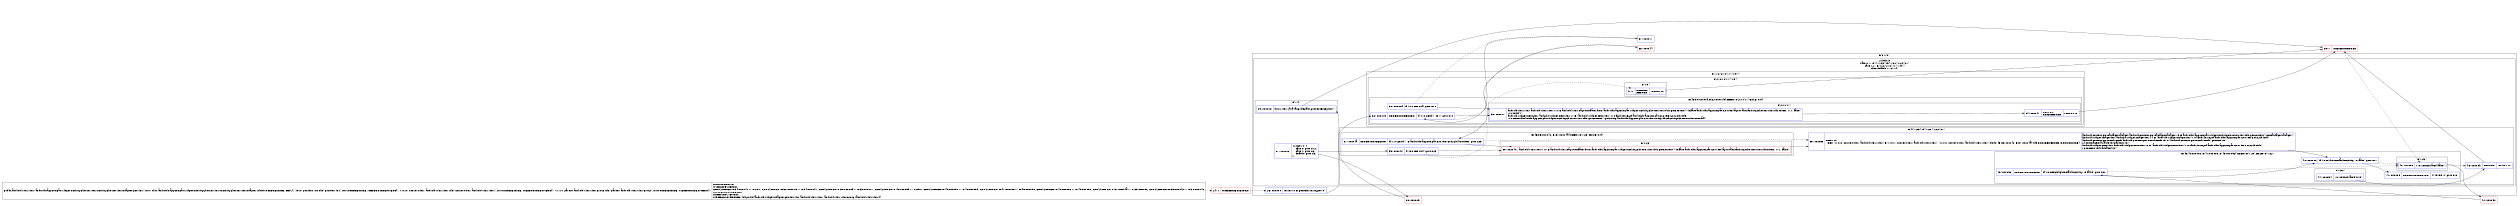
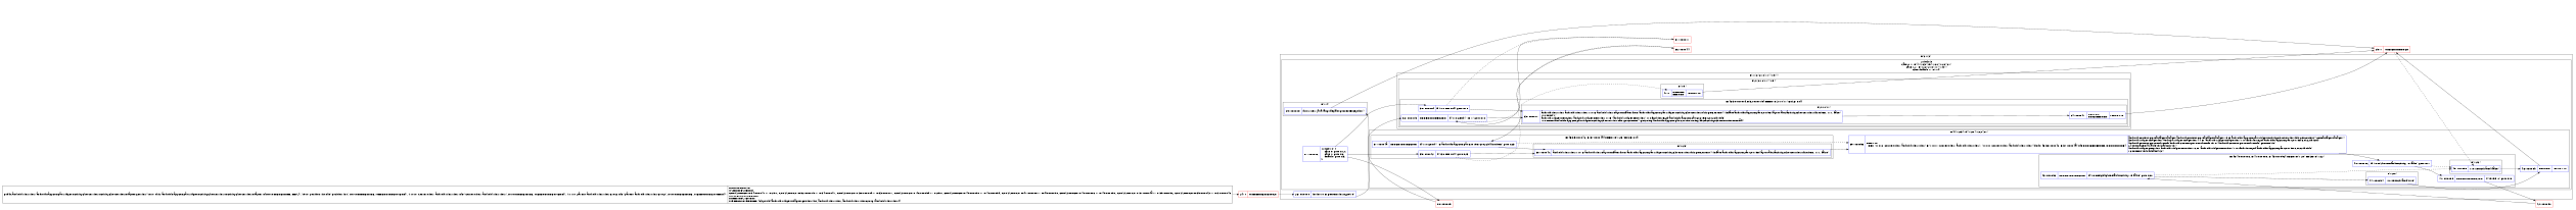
  digraph {
    rankdir=LR
    node [color=blue shape=record]
-   n1 [color=red label="{38\:\ 0x004c|android.view.View r10 = android.view.LayoutInflater.from(androidx.appcompat.widget.ActivityChooserView.this.getContext()).inflate(androidx.appcompat.C0019R.layout.abc_activity_chooser_view_list_item, r11, false)\l}"]
+   n1 [label="{38\:\ 0x004c|android.view.View r10 = android.view.LayoutInflater.from(androidx.appcompat.widget.ActivityChooserView.this.getContext()).inflate(androidx.appcompat.C0019R.layout.abc_activity_chooser_view_list_item, r11, false)\l}"]
    n2 [label="{35\:\ 0x0042|if (r30 == null) goto L23\l}"]
    n3 [label="{37\:\ 0x004a|ADDED_TO_REGION\l|if (r10.getId() != androidx.appcompat.C0019R.C0022id.list_item) goto L23\l}"]
    n4 [label="{44\:\ 0x0094|r10.setActivated(true)\l}"]
    n5 [label="{45\:\ 0x0098|r10.setActivated(false)\l}"]
    n6 [label="{40\:\ 0x008c|if (r8.mShowDefaultActivity != false) goto L17\l}"]
    n7 [label="{41\:\ 0x008e|ADDED_TO_REGION\l|if (r9 == 0) goto L18\l}"]
    n8 [label="{43\:\ 0x0092|ADDED_TO_REGION\l|if (r8.mHighlightDefaultActivity != false) goto L20\l}"]
    n9 [label="{39\:\ 0x005c|PHI: r10 \l  PHI: (r10v2 'convertView' android.view.View) = (r10v1 'convertView' android.view.View), (r10v0 'convertView' android.view.View) binds: [B:38:0x004c, B:37:0x004a] A[DONT_GENERATE, DONT_INLINE]\l|android.content.pm.PackageManager android.content.pm.PackageManager r3 = androidx.appcompat.widget.ActivityChooserView.this.getContext().getPackageManager()\landroid.widget.ImageView android.widget.ImageView r4 = (android.widget.ImageView) r10.findViewById(androidx.appcompat.C0019R.C0022id.icon)\landroid.content.pm.ResolveInfo android.content.pm.ResolveInfo r5 = (android.content.pm.ResolveInfo) getItem(r9)\lr4.setImageDrawable(r5.loadIcon(r3))\landroid.widget.TextView android.widget.TextView r6 = (android.widget.TextView) r10.findViewById(androidx.appcompat.C0019R.C0022id.title)\lr6.setText(r5.loadLabel(r3))\l}"]
    n10 [label="{46\:\ 0x009b|RETURN\l|return r10\l}"]
    n11 [label="{33\:\ 0x0017|android.view.View android.view.View r10 = android.view.LayoutInflater.from(androidx.appcompat.widget.ActivityChooserView.this.getContext()).inflate(androidx.appcompat.C0019R.layout.abc_activity_chooser_view_list_item, r11, false)\lr10.setId(1)\landroid.widget.TextView android.widget.TextView r1 = (android.widget.TextView) r10.findViewById(androidx.appcompat.C0019R.C0022id.title)\lr1.setText(androidx.appcompat.widget.ActivityChooserView.this.getContext().getString(androidx.appcompat.C0019R.string.abc_activity_chooser_view_see_all))\l}"]
    n12 [label="{34\:\ 0x0041|RETURN\lORIG_RETURN\l|return r10\l}"]
    n13 [label="{30\:\ 0x000f|if (r10 == null) goto L10\l}"]
    n14 [label="{32\:\ 0x0015|ADDED_TO_REGION\l|if (r10.getId() != 1) goto L10\l}"]
    n15 [label="{47\:\ ?|NEEDED\lRETURN\l|return r10\l}"]
    n16 [label="{29\:\ 0x000e|throw new java.lang.IllegalArgumentException()\l}"]
    n17 [label="{27\:\ 0x0006|switch(r0) \{\l    case 0: goto L12;\l    case 1: goto L6;\l    default: goto L3;\l\}\l}"]
    n18 [label="{26\:\ 0x0000|int int r0 = getItemViewType(r9)\l}"]
    n19 [color=red label="{36\:\ 0x0044}"]
    n20 [color=red label="{42\:\ 0x0090}"]
    n21 [color=red label="{25\:\ ?|MTH_EXIT_BLOCK\l}"]
-   n22 [label="{31\:\ 0x0011}"]
+   n22 [color=red label="{31\:\ 0x0011}"]
    n23 [color=red label="{28\:\ 0x0009}"]
    n24 [color=red label="{24\:\ ?|MTH_ENTER_BLOCK\l}"]
    n25 [label="{public android.view.View androidx.appcompat.widget.ActivityChooserView.ActivityChooserViewAdapter.getView((r8v0 'this' androidx.appcompat.widget.ActivityChooserView$ActivityChooserViewAdapter A[IMMUTABLE_TYPE, THIS]), (r9v0 'position' int A[D('position' int), IMMUTABLE_TYPE, METHOD_ARGUMENT]), (r10v0 'convertView' android.view.View A[D('convertView' android.view.View), IMMUTABLE_TYPE, METHOD_ARGUMENT]), (r11v0 'parent' android.view.ViewGroup A[D('parent' android.view.ViewGroup), IMMUTABLE_TYPE, METHOD_ARGUMENT]))  | DONT_RENAME\lUSE_LINES_HINTS\lCROSS_EDGE: B:34:0x0041 \-\> B:25:?, CROSS_EDGE: B:32:0x0015 \-\> B:34:0x0041, CROSS_EDGE: B:30:0x000f \-\> B:33:0x0017, CROSS_EDGE: B:46:0x009b \-\> B:25:?, CROSS_EDGE: B:45:0x0098 \-\> B:46:0x009b, CROSS_EDGE: B:41:0x008e \-\> B:45:0x0098, CROSS_EDGE: B:40:0x008c \-\> B:45:0x0098, CROSS_EDGE: B:37:0x004a \-\> B:39:0x005c, CROSS_EDGE: B:35:0x0042 \-\> B:38:0x004c\lINLINE_NOT_NEEDED\lTYPE_VARS: EMPTY\lMETHOD_OVERRIDE: [ClspMth\{android.widget.Adapter.getView(int, android.view.View, android.view.ViewGroup):android.view.View\}]\l}" color=""]
    subgraph cluster_1 {
      label="R(2:1|2)"
      n18
      subgraph cluster_2 {
        label="Switch: 3\n case 0 -> R(4:(1:23)|15|(1:20)(1:22)|21)\n case 1 -> R(1:(2:(2:10|11)|(1:9)))\n case default -> R(1:4)"
        n17
        subgraph cluster_3 {
          label="R(4:(1:23)|15|(1:20)(1:22)|21)"
          n9
          n10
          subgraph cluster_4 {
            label="IF [B:35:0x0042, B:37:0x004a] THEN: R(1:23) ELSE: null"
            n2
            n3
            subgraph cluster_5 {
              label="R(1:23)"
              n1
            }
          }
          subgraph cluster_6 {
            label="IF [B:40:0x008c, B:41:0x008e, B:43:0x0092] THEN: R(1:20) ELSE: R(1:22)"
            n6
            n7
            n8
            subgraph cluster_7 {
              label="R(1:20)"
              n4
            }
            subgraph cluster_8 {
              label="R(1:22)"
              n5
            }
          }
        }
        subgraph cluster_9 {
          label="R(1:(2:(2:10|11)|(1:9)))"
          subgraph cluster_10 {
            label="R(2:(2:10|11)|(1:9))"
            subgraph cluster_11 {
              label="IF [B:30:0x000f, B:32:0x0015] THEN: R(2:10|11) ELSE: null"
              n13
              n14
              subgraph cluster_12 {
                label="R(2:10|11)"
                n11
                n12
              }
            }
            subgraph cluster_13 {
              label="R(1:9)"
              n15
            }
          }
        }
        subgraph cluster_14 {
          label="R(1:4)"
          n16
        }
      }
    }
    n1 -> n9
    n2 -> n1
    n2 -> n19 [style=dashed]
    n3 -> n1
    n3 -> n9 [style=dashed]
    n4 -> n10
    n5 -> n10
    n6 -> n5 [style=dashed]
    n6 -> n7
-   n5 -> n20
-   n8 -> n6
+   n7 -> n20
+   n8 -> n4
    n8 -> n5 [style=dashed]
    n9 -> n6
    n10 -> n21
    n11 -> n12
    n12 -> n21
    n13 -> n11
    n13 -> n22 [style=dashed]
    n14 -> n11
    n14 -> n15 [style=dashed]
    n15 -> n21
    n16 -> n21
    n17 -> n2
+   n17 -> n13
    n17 -> n23
    n18 -> n14
    n19 -> n3
    n20 -> n8
    n21 -> n5 [style=dashed]
    n22 -> n14
    n23 -> n16
    n24 -> n18
    n25 -> n24
  }
